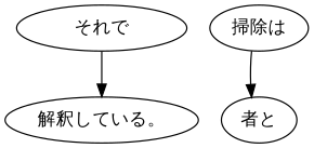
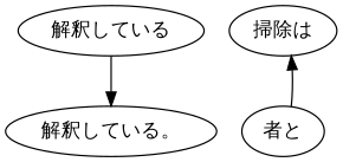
  digraph {
    fontname="Playfair Display"
    node [fontname="Playfair Display"]
    edge [fontname="Playfair Display"]
-   n1 [label="それで"]
+   n1 [label="解釈している"]
    n2 [label="解釈している。"]
    n3 [label="掃除は"]
    n4 [label="者と"]
    n1 -> n2
-   n3 -> n4
+   n4 -> n3
  }
